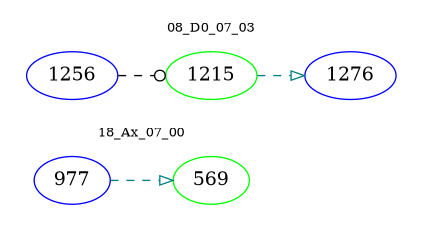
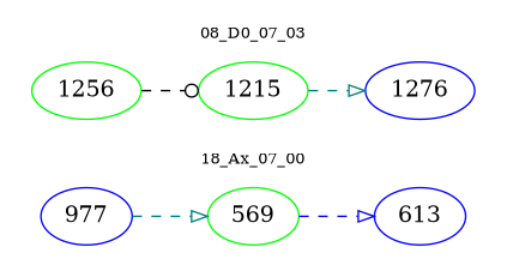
  digraph {
    rankdir=LR
    node [color=blue]
    edge [arrowhead=onormal color=teal style=dashed]
    n1 [label=977]
    n2 [color=green label=569]
-   n4 [label=1256]
+   n3 [label=613]
+   n4 [color=green label=1256]
    n5 [color=green label=1215]
    n6 [label=1276]
    subgraph cluster_1 {
      color=white
      fontsize=10
      label="18_Ax_07_00"
      n1
      n2
+     n3
    }
    subgraph cluster_2 {
      color=white
      fontsize=10
      label="08_D0_07_03"
      n4
      n5
      n6
    }
    n1 -> n2
+   n2 -> n3 [color=blue]
    n4 -> n5 [arrowhead=odot color=black]
    n5 -> n6
  }
